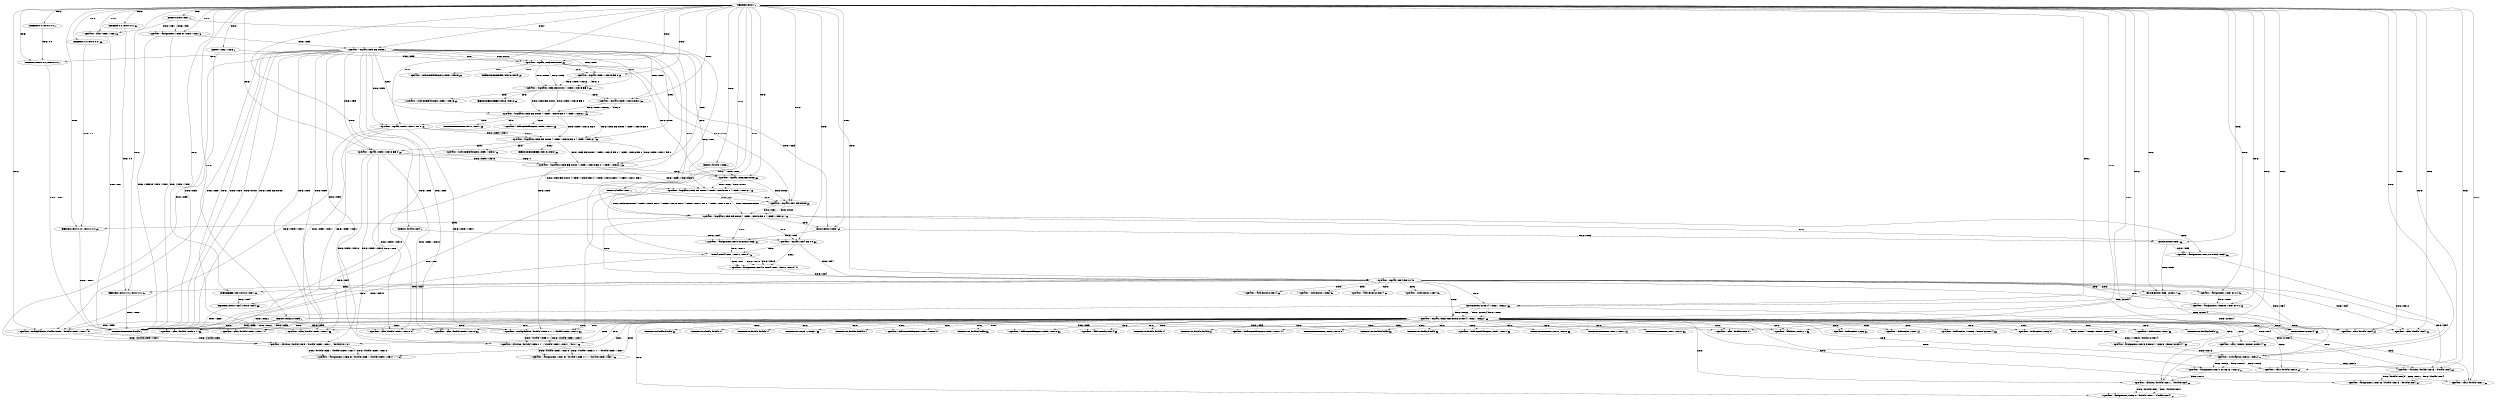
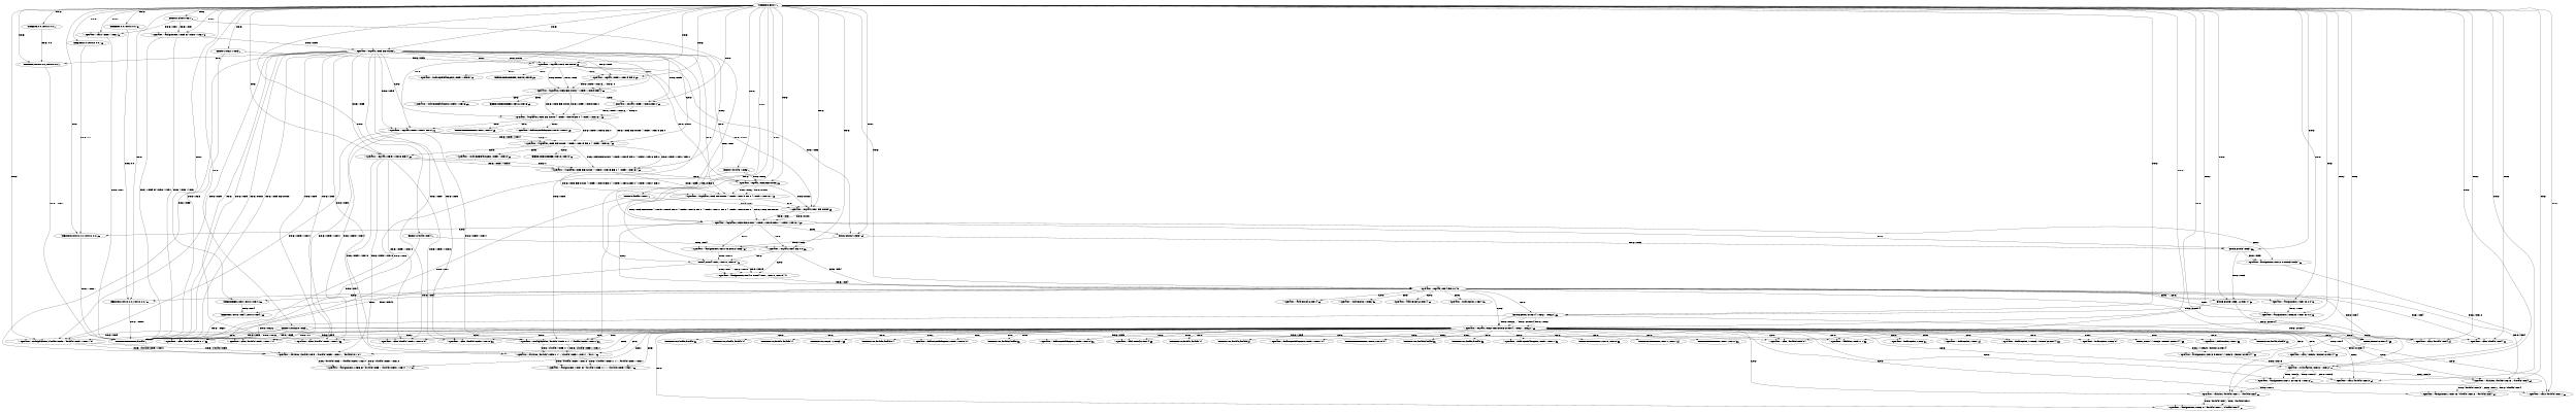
  digraph {
    n1 [label=<(METHOD,FUN1)<SUB>1</SUB>>]
    n2 [label=<(PARAM,size_t VAR1)<SUB>1</SUB>>]
    n3 [label=<(PARAM,VAR2 *VAR3)<SUB>1</SUB>>]
    n4 [label=<(PARAM,double VAR4)<SUB>1</SUB>>]
    n5 [label=<(PARAM,uint32_t VAR5)<SUB>1</SUB>>]
    n6 [label=<(PARAM,double *VAR6)<SUB>1</SUB>>]
    n7 [label=<(PARAM,double *VAR7)<SUB>1</SUB>>]
    n8 [label=<(&lt;operator&gt;.assignment,*VAR9 = (VAR8 *)VAR1)<SUB>5</SUB>>]
    n9 [label=<(FUN5,FUN5(VAR3, &amp;VAR14))<SUB>63</SUB>>]
    n10 [label=<(&lt;operator&gt;.equals,VAR9 == NULL)<SUB>7</SUB>>]
    n11 [label=<(&lt;operator&gt;.equals,VAR4 == 0.0)<SUB>38</SUB>>]
    n12 [label=<(&lt;operator&gt;.equals,VAR4 == 0.0)<SUB>45</SUB>>]
    n13 [label=<(&lt;operator&gt;.equals,VAR20 == FUN6(&amp;VAR14, VAR21, VAR22))<SUB>65</SUB>>]
    n14 [label=<(IDENTIFIER,VAR4,return VAR4;)<SUB>99</SUB>>]
    n15 [label=<(&lt;operator&gt;.cast,(VAR8 *)VAR1)<SUB>5</SUB>>]
    n16 [label=<(RETURN,return 0.0;,return 0.0;)<SUB>7</SUB>>]
    n17 [label=<(RETURN,return 0.0;,return 0.0;)<SUB>29</SUB>>]
    n18 [label=<(FUN2,FUN2(VAR3))<SUB>34</SUB>>]
    n19 [label=<(FUN3,FUN3(VAR3))<SUB>36</SUB>>]
    n20 [label=<(&lt;operator&gt;.assignment,*VAR6 = *VAR7 = 0.0)<SUB>49</SUB>>]
    n21 [label=<(RETURN,return 0.0;,return 0.0;)<SUB>51</SUB>>]
    n22 [label=<(LITERAL,0.0,return 0.0;)<SUB>7</SUB>>]
    n23 [label=<(&lt;operator&gt;.equals,VAR7 == NULL)<SUB>29</SUB>>]
    n24 [label=<(LITERAL,0.0,return 0.0;)<SUB>29</SUB>>]
    n25 [label=<(LITERAL,0.0,return 0.0;)<SUB>51</SUB>>]
    n26 [label=<(FUN6,FUN6(&amp;VAR14, VAR21, VAR22))<SUB>65</SUB>>]
    n27 [label=<(&lt;operator&gt;.equals,VAR6 == NULL)<SUB>29</SUB>>]
    n28 [label=<(FUN4,FUN4(VAR1, VAR10, VAR19))<SUB>40</SUB>>]
    n29 [label=<(&lt;operator&gt;.assignment,*VAR7 = 0.0)<SUB>49</SUB>>]
    n30 [label=<(&lt;operator&gt;.subtraction,VAR13 - VAR12)<SUB>71</SUB>>]
    n31 [label=<(&lt;operator&gt;.division,(double)VAR11 / (double)VAR4)<SUB>82</SUB>>]
    n32 [label=<(&lt;operator&gt;.division,(double)VAR13 / (double)VAR4)<SUB>84</SUB>>]
    n33 [label=<(&lt;operator&gt;.equals,VAR9-&gt;VAR18 == 0)<SUB>29</SUB>>]
    n34 [label=<(&lt;operator&gt;.cast,(double)VAR11)<SUB>82</SUB>>]
    n35 [label=<(&lt;operator&gt;.cast,(double)VAR4)<SUB>82</SUB>>]
    n36 [label=<(&lt;operator&gt;.cast,(double)VAR13)<SUB>84</SUB>>]
    n37 [label=<(&lt;operator&gt;.cast,(double)VAR4)<SUB>84</SUB>>]
    n38 [label=<(&lt;operator&gt;.equals,VAR9-&gt;VAR17 == 0)<SUB>79</SUB>>]
    n39 [label=<(&lt;operator&gt;.multiplication,(double)VAR5 * (double)VAR9-&gt;VAR17)<SUB>94</SUB>>]
    n40 [label=<(&lt;operator&gt;.multiplication,(double)(VAR5 + 1) * (double)VAR9-&gt;VAR17)<SUB>96</SUB>>]
    n41 [label=<(&lt;operator&gt;.equals,VAR9-&gt;VAR16 == 0)<SUB>29</SUB>>]
    n42 [label=<(FUN8,FUN8(&amp;VAR14))<SUB>69</SUB>>]
    n43 [label=<(&lt;operator&gt;.cast,(double)VAR5)<SUB>94</SUB>>]
    n44 [label=<(&lt;operator&gt;.equals,VAR3 == NULL)<SUB>29</SUB>>]
    n45 [label=<(&lt;operator&gt;.equals,VAR9-&gt;VAR15 == 0)<SUB>29</SUB>>]
    n46 [label=<(&lt;operator&gt;.addition,VAR5 + 1)<SUB>96</SUB>>]
    n47 [label=<(METHOD_RETURN,double)<SUB>1</SUB>>]
    n48 [label=<(&lt;operator&gt;.cast,(double)(VAR5 + 1))<SUB>96</SUB>>]
    n49 [label=<(&lt;operator&gt;.logicalOr,VAR3 == NULL || VAR9-&gt;VAR15 == 0 || VAR9-&gt;VAR16...)<SUB>29</SUB>>]
    n50 [label=<(&lt;operator&gt;.logicalOr,VAR3 == NULL || VAR9-&gt;VAR15 == 0 || VAR9-&gt;VAR16...)<SUB>29</SUB>>]
    n51 [label=<(&lt;operator&gt;.logicalOr,VAR3 == NULL || VAR9-&gt;VAR15 == 0 || VAR9-&gt;VAR16...)<SUB>29</SUB>>]
    n52 [label=<(&lt;operator&gt;.logicalOr,VAR3 == NULL || VAR9-&gt;VAR15 == 0 || VAR9-&gt;VAR16...)<SUB>29</SUB>>]
    n53 [label=<(&lt;operator&gt;.division,(double)VAR5 * (double)VAR9-&gt;VAR17 / (double)VA...)<SUB>94</SUB>>]
    n54 [label=<(&lt;operator&gt;.division,(double)(VAR5 + 1) * (double)VAR9-&gt;VAR17 / (dou...)<SUB>96</SUB>>]
    n55 [label=<(&lt;operator&gt;.logicalOr,VAR3 == NULL || VAR9-&gt;VAR15 == 0 || VAR9-&gt;VAR16...)<SUB>29</SUB>>]
    n56 [label=<(&lt;operator&gt;.cast,(double)VAR9-&gt;VAR18)<SUB>94</SUB>>]
    n57 [label=<(&lt;operator&gt;.cast,(double)VAR9-&gt;VAR18)<SUB>96</SUB>>]
    n58 [label=<(&lt;operator&gt;.logicalOr,VAR3 == NULL || VAR9-&gt;VAR15 == 0)<SUB>29</SUB>>]
    n59 [label=<(&lt;operator&gt;.cast,(double)VAR9-&gt;VAR17)<SUB>94</SUB>>]
    n60 [label=<(&lt;operator&gt;.cast,(double)VAR9-&gt;VAR17)<SUB>96</SUB>>]
    n61 [label=<(&lt;operator&gt;.assignment,VAR4 = FUN4(VAR1, VAR10, VAR19))<SUB>40</SUB>>]
    n62 [label=<(RETURN,return VAR4;,return VAR4;)<SUB>99</SUB>>]
    n63 [label=<(&lt;operator&gt;.addressOf,&amp;VAR14)<SUB>63</SUB>>]
    n64 [label=<(&lt;operator&gt;.indirection,*VAR6)<SUB>49</SUB>>]
    n65 [label=<(&lt;operator&gt;.addressOf,&amp;VAR14)<SUB>65</SUB>>]
    n66 [label=<(&lt;operator&gt;.indirection,*VAR7)<SUB>49</SUB>>]
    n67 [label=<(&lt;operator&gt;.assignment,VAR13 = FUN7(*(VAR23 *)FUN8(&amp;VAR14)))<SUB>69</SUB>>]
    n68 [label=<(&lt;operator&gt;.assignment,VAR11 = VAR13 - VAR12)<SUB>71</SUB>>]
    n69 [label=<(&lt;operator&gt;.assignment,*VAR6 = ((double)VAR11 / (double)VAR4))<SUB>82</SUB>>]
    n70 [label=<(&lt;operator&gt;.assignment,*VAR7 = ((double)VAR13 / (double)VAR4))<SUB>84</SUB>>]
    n71 [label=<(&lt;operator&gt;.assignment,*VAR6 = ((double)VAR5 * (double)VAR9-&gt;VAR17 / (...)<SUB>94</SUB>>]
    n72 [label=<(&lt;operator&gt;.assignment,*VAR7 = ((double)(VAR5 + 1) * (double)VAR9-&gt;VAR...)<SUB>96</SUB>>]
    n73 [label=<(FUN7,FUN7(*(VAR23 *)FUN8(&amp;VAR14)))<SUB>69</SUB>>]
    n74 [label=<(&lt;operator&gt;.cast,(VAR23 *)FUN8(&amp;VAR14))<SUB>69</SUB>>]
    n75 [label=<(&lt;operator&gt;.indirection,*VAR6)<SUB>82</SUB>>]
    n76 [label=<(&lt;operator&gt;.indirection,*VAR7)<SUB>84</SUB>>]
    n77 [label=<(&lt;operator&gt;.indirection,*(VAR23 *)FUN8(&amp;VAR14))<SUB>69</SUB>>]
    n78 [label=<(&lt;operator&gt;.indirection,*VAR6)<SUB>94</SUB>>]
    n79 [label=<(&lt;operator&gt;.indirection,*VAR7)<SUB>96</SUB>>]
    n80 [label=<(UNKNOWN,double,double)<SUB>82</SUB>>]
    n81 [label=<(UNKNOWN,double,double)<SUB>82</SUB>>]
    n82 [label=<(UNKNOWN,double,double)<SUB>84</SUB>>]
    n83 [label=<(UNKNOWN,double,double)<SUB>84</SUB>>]
    n84 [label=<(UNKNOWN,VAR23 *,VAR23 *)<SUB>69</SUB>>]
    n85 [label=<(UNKNOWN,double,double)<SUB>94</SUB>>]
    n86 [label=<(&lt;operator&gt;.indirectFieldAccess,VAR9-&gt;VAR18)<SUB>94</SUB>>]
    n87 [label=<(UNKNOWN,double,double)<SUB>96</SUB>>]
    n88 [label=<(&lt;operator&gt;.indirectFieldAccess,VAR9-&gt;VAR18)<SUB>96</SUB>>]
    n89 [label=<(&lt;operator&gt;.addressOf,&amp;VAR14)<SUB>69</SUB>>]
    n90 [label=<(UNKNOWN,double,double)<SUB>94</SUB>>]
    n91 [label=<(UNKNOWN,double,double)<SUB>94</SUB>>]
    n92 [label=<(&lt;operator&gt;.indirectFieldAccess,VAR9-&gt;VAR17)<SUB>94</SUB>>]
    n93 [label=<(FIELD_IDENTIFIER,VAR18,VAR18)<SUB>94</SUB>>]
    n94 [label=<(UNKNOWN,double,double)<SUB>96</SUB>>]
    n95 [label=<(UNKNOWN,double,double)<SUB>96</SUB>>]
    n96 [label=<(&lt;operator&gt;.indirectFieldAccess,VAR9-&gt;VAR17)<SUB>96</SUB>>]
    n97 [label=<(FIELD_IDENTIFIER,VAR18,VAR18)<SUB>96</SUB>>]
    n98 [label=<(FIELD_IDENTIFIER,VAR17,VAR17)<SUB>94</SUB>>]
    n99 [label=<(FIELD_IDENTIFIER,VAR17,VAR17)<SUB>96</SUB>>]
    n100 [label=<(&lt;operator&gt;.assignment,VAR10 = FUN2(VAR3))<SUB>34</SUB>>]
    n101 [label=<(&lt;operator&gt;.assignment,VAR12 = FUN3(VAR3))<SUB>36</SUB>>]
    n102 [label=<(&lt;operator&gt;.indirectFieldAccess,VAR9-&gt;VAR15)<SUB>29</SUB>>]
    n103 [label=<(FIELD_IDENTIFIER,VAR15,VAR15)<SUB>29</SUB>>]
    n104 [label=<(&lt;operator&gt;.indirectFieldAccess,VAR9-&gt;VAR18)<SUB>29</SUB>>]
    n105 [label=<(FIELD_IDENTIFIER,VAR18,VAR18)<SUB>29</SUB>>]
    n106 [label=<(&lt;operator&gt;.indirectFieldAccess,VAR9-&gt;VAR17)<SUB>29</SUB>>]
    n107 [label=<(FIELD_IDENTIFIER,VAR17,VAR17)<SUB>29</SUB>>]
    n108 [label=<(&lt;operator&gt;.indirectFieldAccess,VAR9-&gt;VAR16)<SUB>29</SUB>>]
    n109 [label=<(FIELD_IDENTIFIER,VAR16,VAR16)<SUB>29</SUB>>]
    n1 -> n2 [label="DDG: "]
    n1 -> n3 [label="DDG: "]
    n1 -> n4 [label="DDG: "]
    n1 -> n5 [label="DDG: "]
    n1 -> n6 [label="DDG: "]
    n1 -> n7 [label="DDG: "]
    n1 -> n8 [label="DDG: "]
    n1 -> n9 [label="DDG: "]
    n1 -> n10 [label="DDG: "]
    n1 -> n11 [label="DDG: "]
    n1 -> n12 [label="DDG: "]
    n1 -> n13 [label="DDG: "]
    n1 -> n14 [label="DDG: "]
    n1 -> n15 [label="DDG: "]
    n1 -> n16 [label="DDG: "]
    n1 -> n17 [label="DDG: "]
    n1 -> n18 [label="DDG: "]
    n1 -> n19 [label="DDG: "]
    n1 -> n20 [label="DDG: "]
    n1 -> n21 [label="DDG: "]
    n1 -> n22 [label="DDG: "]
    n1 -> n23 [label="DDG: "]
    n1 -> n24 [label="DDG: "]
    n1 -> n25 [label="DDG: "]
    n1 -> n26 [label="DDG: "]
    n1 -> n27 [label="DDG: "]
    n1 -> n28 [label="DDG: "]
    n1 -> n29 [label="DDG: "]
    n1 -> n30 [label="DDG: "]
    n1 -> n31 [label="DDG: "]
    n1 -> n32 [label="DDG: "]
    n1 -> n33 [label="DDG: "]
    n1 -> n34 [label="DDG: "]
    n1 -> n35 [label="DDG: "]
    n1 -> n36 [label="DDG: "]
    n1 -> n37 [label="DDG: "]
    n1 -> n38 [label="DDG: "]
    n1 -> n39 [label="DDG: "]
    n1 -> n40 [label="DDG: "]
    n1 -> n41 [label="DDG: "]
    n1 -> n42 [label="DDG: "]
    n1 -> n43 [label="DDG: "]
    n1 -> n44 [label="DDG: "]
    n1 -> n45 [label="DDG: "]
    n1 -> n46 [label="DDG: "]
    n2 -> n8 [label="DDG: VAR1"]
    n2 -> n15 [label="DDG: VAR1"]
    n2 -> n28 [label="DDG: VAR1"]
    n3 -> n44 [label="DDG: VAR3"]
    n3 -> n47 [label="DDG: VAR3"]
    n4 -> n11 [label="DDG: VAR4"]
    n4 -> n47 [label="DDG: VAR4"]
    n5 -> n39 [label="DDG: VAR5"]
    n5 -> n40 [label="DDG: VAR5"]
    n5 -> n43 [label="DDG: VAR5"]
    n5 -> n46 [label="DDG: VAR5"]
    n5 -> n47 [label="DDG: VAR5"]
    n5 -> n48 [label="DDG: VAR5"]
    n6 -> n27 [label="DDG: VAR6"]
    n6 -> n47 [label="DDG: VAR6"]
    n7 -> n23 [label="DDG: VAR7"]
    n7 -> n47 [label="DDG: VAR7"]
    n8 -> n10 [label="DDG: VAR9"]
    n8 -> n47 [label="DDG: (VAR8 *)VAR1"]
    n8 -> n47 [label="DDG: *VAR9 = (VAR8 *)VAR1"]
    n9 -> n26 [label="DDG: &amp;VAR14"]
    n9 -> n42 [label="DDG: &amp;VAR14"]
    n10 -> n16 [label="CDG: "]
    n10 -> n33 [label="DDG: VAR9"]
    n10 -> n38 [label="DDG: VAR9"]
    n10 -> n39 [label="DDG: VAR9"]
    n10 -> n40 [label="DDG: VAR9"]
    n10 -> n41 [label="DDG: VAR9"]
    n10 -> n44 [label="DDG: NULL"]
    n10 -> n44 [label="CDG: "]
    n10 -> n45 [label="DDG: VAR9"]
    n10 -> n47 [label="DDG: VAR9"]
    n10 -> n47 [label="DDG: NULL"]
    n10 -> n47 [label="DDG: VAR9 == NULL"]
    n10 -> n48 [label="DDG: "]
    n10 -> n49 [label="CDG: "]
    n10 -> n50 [label="CDG: "]
    n10 -> n51 [label="CDG: "]
    n10 -> n52 [label="CDG: "]
    n10 -> n53 [label="DDG: VAR9"]
    n10 -> n54 [label="DDG: VAR9"]
    n10 -> n55 [label="CDG: "]
    n10 -> n56 [label="DDG: VAR9"]
    n10 -> n57 [label="DDG: VAR9"]
    n10 -> n58 [label="CDG: "]
    n10 -> n59 [label="DDG: VAR9"]
    n10 -> n60 [label="DDG: VAR9"]
    n11 -> n12 [label="DDG: VAR4"]
    n11 -> n28 [label="CDG: "]
    n11 -> n61 [label="CDG: "]
    n12 -> n9 [label="CDG: "]
    n12 -> n13 [label="CDG: "]
    n12 -> n14 [label="DDG: VAR4"]
    n12 -> n20 [label="CDG: "]
    n12 -> n21 [label="CDG: "]
    n12 -> n26 [label="CDG: "]
    n12 -> n29 [label="CDG: "]
    n12 -> n31 [label="DDG: VAR4"]
    n12 -> n32 [label="DDG: VAR4"]
    n12 -> n35 [label="DDG: VAR4"]
    n12 -> n37 [label="DDG: VAR4"]
    n12 -> n62 [label="CDG: "]
    n12 -> n63 [label="CDG: "]
    n12 -> n64 [label="CDG: "]
    n12 -> n65 [label="CDG: "]
    n12 -> n66 [label="CDG: "]
    n13 -> n30 [label="CDG: "]
    n13 -> n31 [label="CDG: "]
    n13 -> n32 [label="CDG: "]
    n13 -> n34 [label="CDG: "]
    n13 -> n35 [label="CDG: "]
    n13 -> n36 [label="CDG: "]
    n13 -> n37 [label="CDG: "]
    n13 -> n39 [label="CDG: "]
    n13 -> n40 [label="CDG: "]
    n13 -> n42 [label="CDG: "]
    n13 -> n43 [label="CDG: "]
    n13 -> n46 [label="CDG: "]
    n13 -> n47 [label="DDG: VAR20"]
-   n13 -> n48 [label="CDG: "]
+   n13 -> n48 [label="DDG: 0.0"]
    n13 -> n53 [label="CDG: "]
    n13 -> n54 [label="CDG: "]
    n13 -> n56 [label="CDG: "]
    n13 -> n57 [label="CDG: "]
    n13 -> n59 [label="CDG: "]
    n13 -> n60 [label="CDG: "]
    n13 -> n67 [label="CDG: "]
    n13 -> n68 [label="CDG: "]
    n13 -> n69 [label="CDG: "]
    n13 -> n70 [label="CDG: "]
    n13 -> n71 [label="CDG: "]
    n13 -> n72 [label="CDG: "]
    n13 -> n73 [label="CDG: "]
    n13 -> n74 [label="CDG: "]
    n13 -> n75 [label="CDG: "]
    n13 -> n76 [label="CDG: "]
    n13 -> n77 [label="CDG: "]
    n13 -> n78 [label="CDG: "]
    n13 -> n79 [label="CDG: "]
    n13 -> n80 [label="CDG: "]
    n13 -> n81 [label="CDG: "]
    n13 -> n82 [label="CDG: "]
    n13 -> n83 [label="CDG: "]
    n13 -> n84 [label="CDG: "]
    n13 -> n85 [label="CDG: "]
    n13 -> n86 [label="CDG: "]
    n13 -> n87 [label="CDG: "]
    n13 -> n88 [label="CDG: "]
    n13 -> n89 [label="CDG: "]
    n13 -> n90 [label="CDG: "]
    n13 -> n91 [label="CDG: "]
    n13 -> n92 [label="CDG: "]
    n13 -> n93 [label="CDG: "]
    n13 -> n94 [label="CDG: "]
    n13 -> n95 [label="CDG: "]
    n13 -> n96 [label="CDG: "]
    n13 -> n97 [label="CDG: "]
    n13 -> n98 [label="CDG: "]
    n13 -> n99 [label="CDG: "]
    n14 -> n62 [label="DDG: VAR4"]
    n15 -> n47 [label="DDG: VAR1"]
    n16 -> n47 [label="DDG: &lt;RET&gt;"]
    n17 -> n47 [label="DDG: &lt;RET&gt;"]
    n18 -> n19 [label="DDG: VAR3"]
    n18 -> n100 [label="DDG: VAR3"]
    n19 -> n9 [label="DDG: VAR3"]
    n19 -> n101 [label="DDG: VAR3"]
    n21 -> n47 [label="DDG: &lt;RET&gt;"]
    n22 -> n16 [label="DDG: 0.0"]
    n23 -> n49 [label="DDG: VAR7"]
    n23 -> n49 [label="DDG: NULL"]
    n24 -> n17 [label="DDG: 0.0"]
    n25 -> n21 [label="DDG: 0.0"]
    n26 -> n13 [label="DDG: &amp;VAR14"]
    n26 -> n13 [label="DDG: VAR21"]
    n26 -> n13 [label="DDG: VAR22"]
    n26 -> n42 [label="DDG: &amp;VAR14"]
    n26 -> n47 [label="DDG: VAR22"]
    n27 -> n23 [label="DDG: NULL"]
    n27 -> n50 [label="DDG: VAR6"]
    n27 -> n50 [label="DDG: NULL"]
    n28 -> n47 [label="DDG: VAR19"]
    n28 -> n61 [label="DDG: VAR1"]
    n28 -> n61 [label="DDG: VAR10"]
    n28 -> n61 [label="DDG: VAR19"]
    n29 -> n20 [label="DDG: *VAR7"]
    n30 -> n32 [label="DDG: VAR13"]
    n30 -> n36 [label="DDG: VAR13"]
    n30 -> n68 [label="DDG: VAR13"]
    n30 -> n68 [label="DDG: VAR12"]
    n31 -> n69 [label="DDG: (double)VAR11"]
    n31 -> n69 [label="DDG: (double)VAR4"]
    n32 -> n70 [label="DDG: (double)VAR13"]
    n32 -> n70 [label="DDG: (double)VAR4"]
    n33 -> n51 [label="DDG: VAR9-&gt;VAR18"]
    n33 -> n51 [label="DDG: 0"]
    n33 -> n53 [label="DDG: VAR9-&gt;VAR18"]
    n33 -> n54 [label="DDG: VAR9-&gt;VAR18"]
    n33 -> n56 [label="DDG: VAR9-&gt;VAR18"]
    n33 -> n57 [label="DDG: VAR9-&gt;VAR18"]
    n38 -> n39 [label="DDG: VAR9-&gt;VAR17"]
    n38 -> n40 [label="DDG: VAR9-&gt;VAR17"]
    n38 -> n52 [label="DDG: VAR9-&gt;VAR17"]
    n38 -> n52 [label="DDG: 0"]
    n38 -> n59 [label="DDG: VAR9-&gt;VAR17"]
    n38 -> n60 [label="DDG: VAR9-&gt;VAR17"]
    n39 -> n53 [label="DDG: (double)VAR5"]
    n39 -> n53 [label="DDG: (double)VAR9-&gt;VAR17"]
    n40 -> n54 [label="DDG: (double)(VAR5 + 1)"]
    n40 -> n54 [label="DDG: (double)VAR9-&gt;VAR17"]
    n41 -> n55 [label="DDG: VAR9-&gt;VAR16"]
    n41 -> n55 [label="DDG: 0"]
    n42 -> n74 [label="DDG: &amp;VAR14"]
    n44 -> n18 [label="DDG: VAR3"]
    n44 -> n23 [label="DDG: NULL"]
    n44 -> n27 [label="DDG: NULL"]
    n44 -> n45 [label="CDG: "]
    n44 -> n58 [label="DDG: VAR3"]
    n44 -> n58 [label="DDG: NULL"]
    n44 -> n102 [label="CDG: "]
    n44 -> n103 [label="CDG: "]
    n45 -> n58 [label="DDG: VAR9-&gt;VAR15"]
    n45 -> n58 [label="DDG: 0"]
    n49 -> n11 [label="CDG: "]
    n49 -> n12 [label="CDG: "]
    n49 -> n17 [label="CDG: "]
    n49 -> n18 [label="CDG: "]
    n49 -> n19 [label="CDG: "]
    n49 -> n100 [label="CDG: "]
    n49 -> n101 [label="CDG: "]
    n50 -> n23 [label="CDG: "]
    n50 -> n49 [label="DDG: VAR3 == NULL || VAR9-&gt;VAR15 == 0 || VAR9-&gt;VAR16 == 0 || VAR9-&gt;VAR17 == 0 || VAR9-&gt;VAR18 == 0"]
    n50 -> n49 [label="DDG: VAR6 == NULL"]
    n51 -> n27 [label="CDG: "]
    n51 -> n50 [label="DDG: VAR3 == NULL || VAR9-&gt;VAR15 == 0 || VAR9-&gt;VAR16 == 0 || VAR9-&gt;VAR17 == 0"]
    n51 -> n50 [label="DDG: VAR9-&gt;VAR18 == 0"]
    n52 -> n33 [label="CDG: "]
    n52 -> n51 [label="DDG: VAR3 == NULL || VAR9-&gt;VAR15 == 0 || VAR9-&gt;VAR16 == 0"]
    n52 -> n51 [label="DDG: VAR9-&gt;VAR17 == 0"]
    n52 -> n104 [label="CDG: "]
    n52 -> n105 [label="CDG: "]
    n53 -> n71 [label="DDG: (double)VAR5 * (double)VAR9-&gt;VAR17"]
    n53 -> n71 [label="DDG: (double)VAR9-&gt;VAR18"]
    n54 -> n72 [label="DDG: (double)(VAR5 + 1) * (double)VAR9-&gt;VAR17"]
    n54 -> n72 [label="DDG: (double)VAR9-&gt;VAR18"]
    n55 -> n38 [label="CDG: "]
    n55 -> n52 [label="DDG: VAR3 == NULL || VAR9-&gt;VAR15 == 0"]
    n55 -> n52 [label="DDG: VAR9-&gt;VAR16 == 0"]
    n55 -> n106 [label="CDG: "]
    n55 -> n107 [label="CDG: "]
    n58 -> n41 [label="CDG: "]
    n58 -> n55 [label="DDG: VAR3 == NULL"]
    n58 -> n55 [label="DDG: VAR9-&gt;VAR15 == 0"]
    n58 -> n108 [label="CDG: "]
    n58 -> n109 [label="CDG: "]
    n61 -> n12 [label="DDG: VAR4"]
    n62 -> n47 [label="DDG: &lt;RET&gt;"]
    n67 -> n30 [label="DDG: VAR13"]
    n68 -> n31 [label="DDG: VAR11"]
    n68 -> n34 [label="DDG: VAR11"]
    n73 -> n67 [label="DDG: *(VAR23 *)FUN8(&amp;VAR14)"]
    n100 -> n28 [label="DDG: VAR10"]
    n101 -> n30 [label="DDG: VAR12"]
  }
